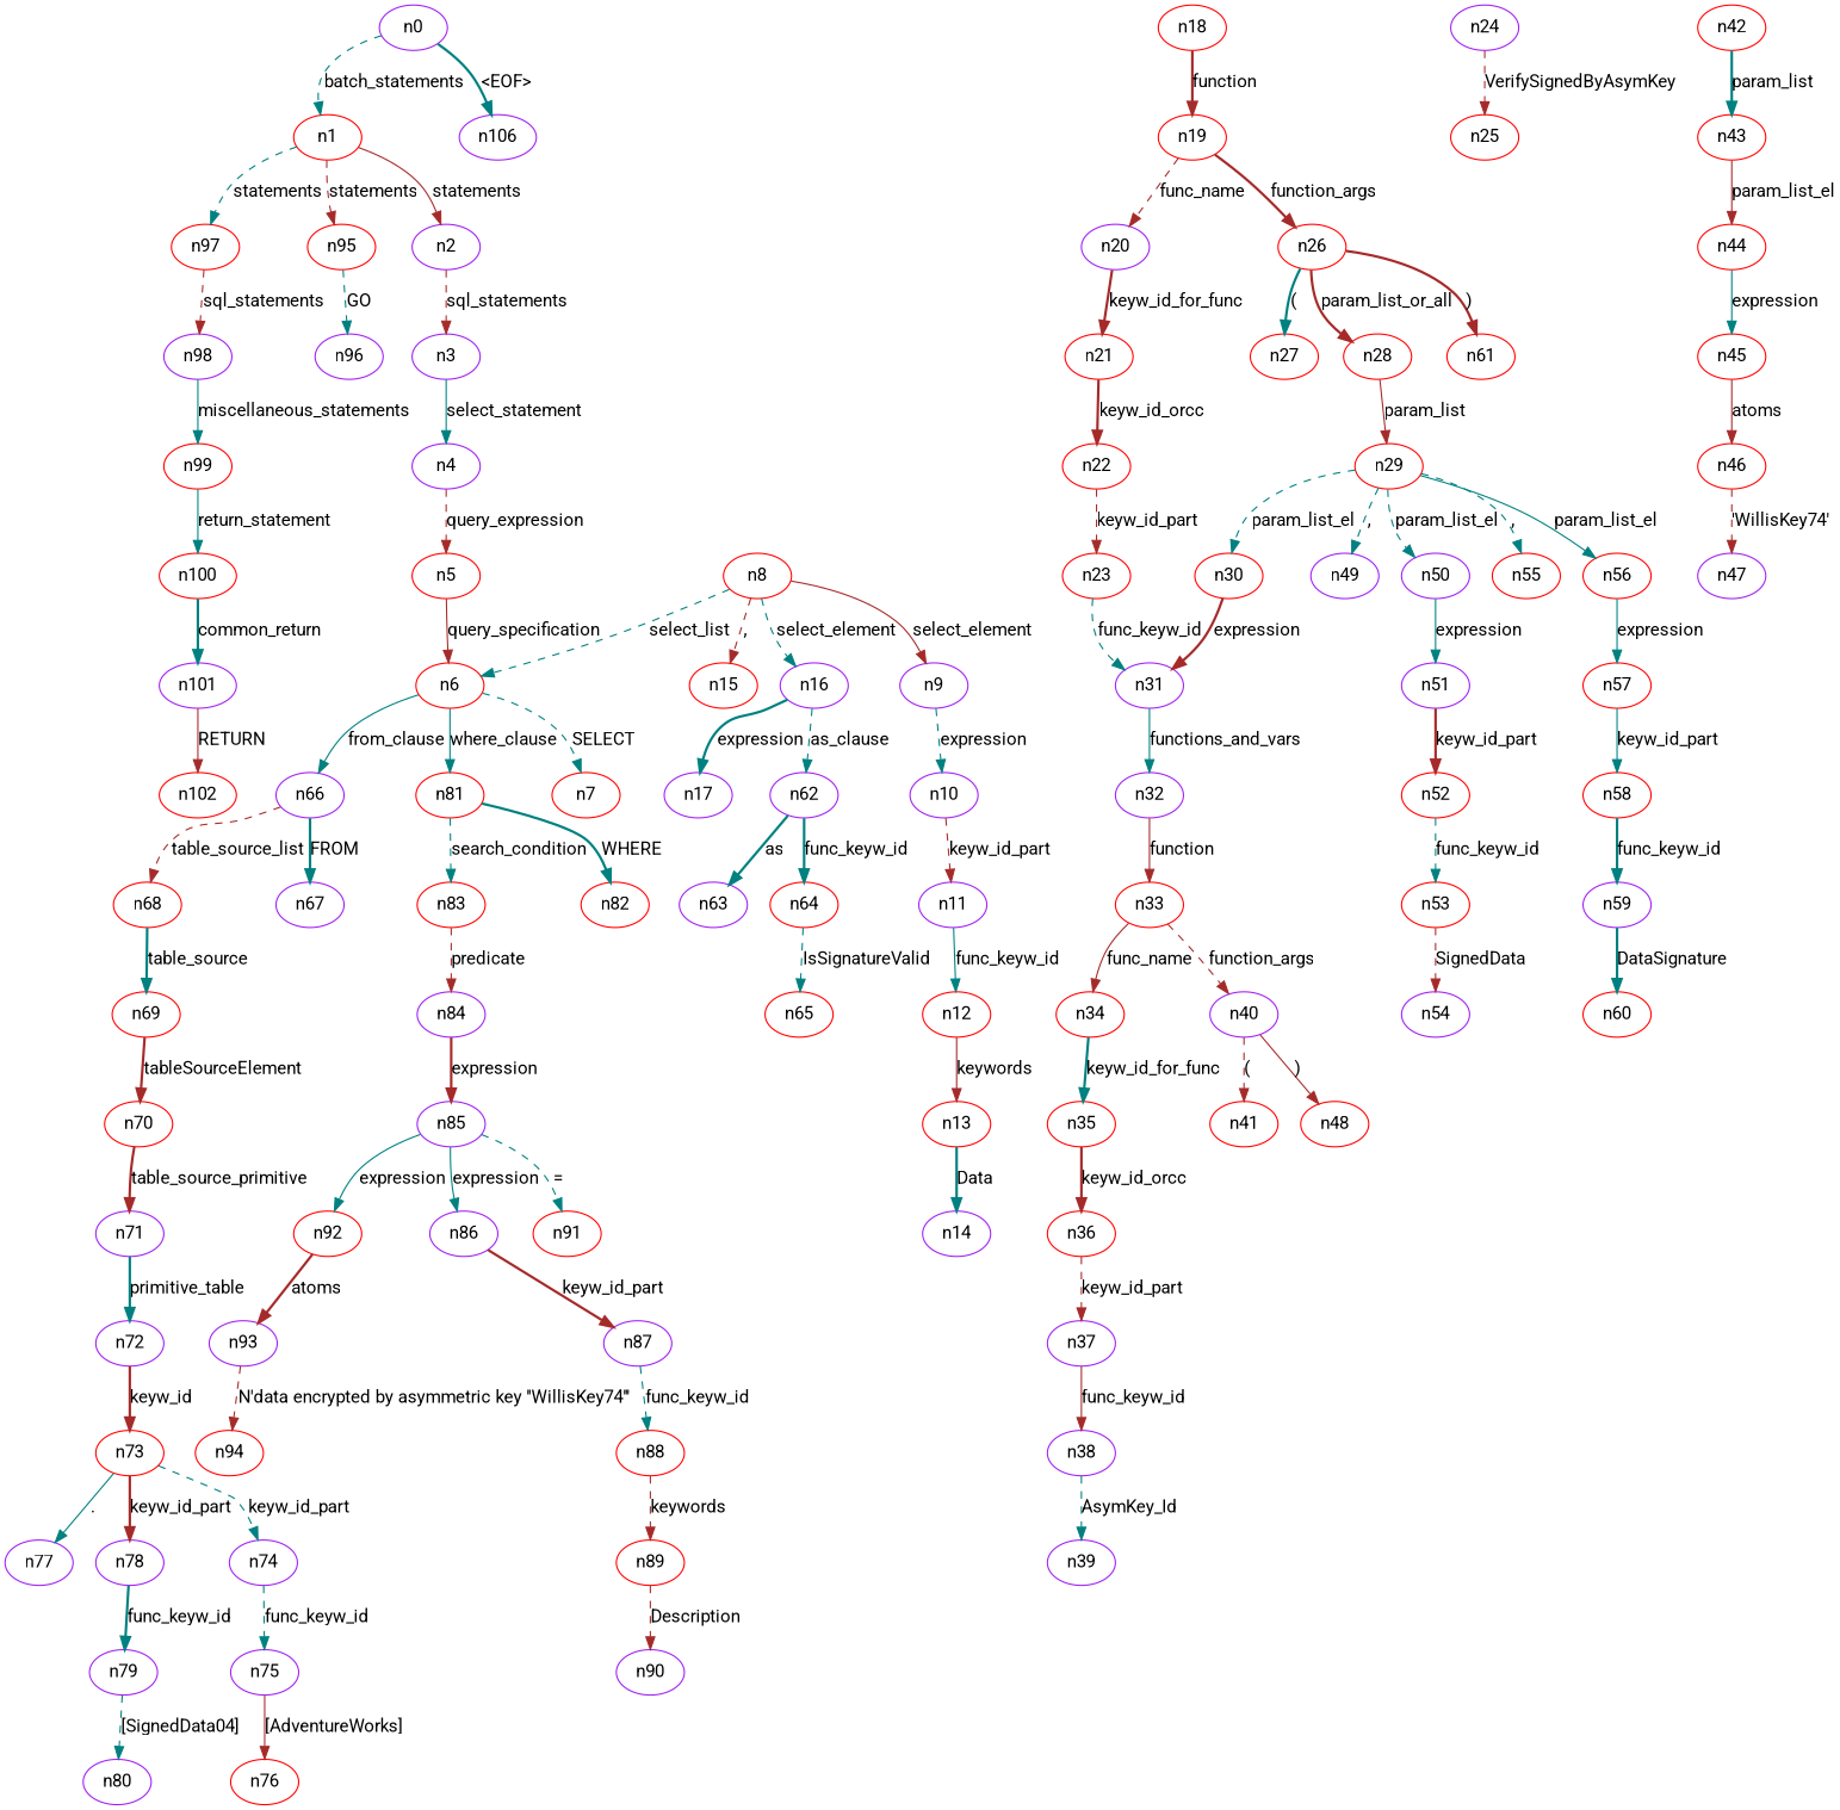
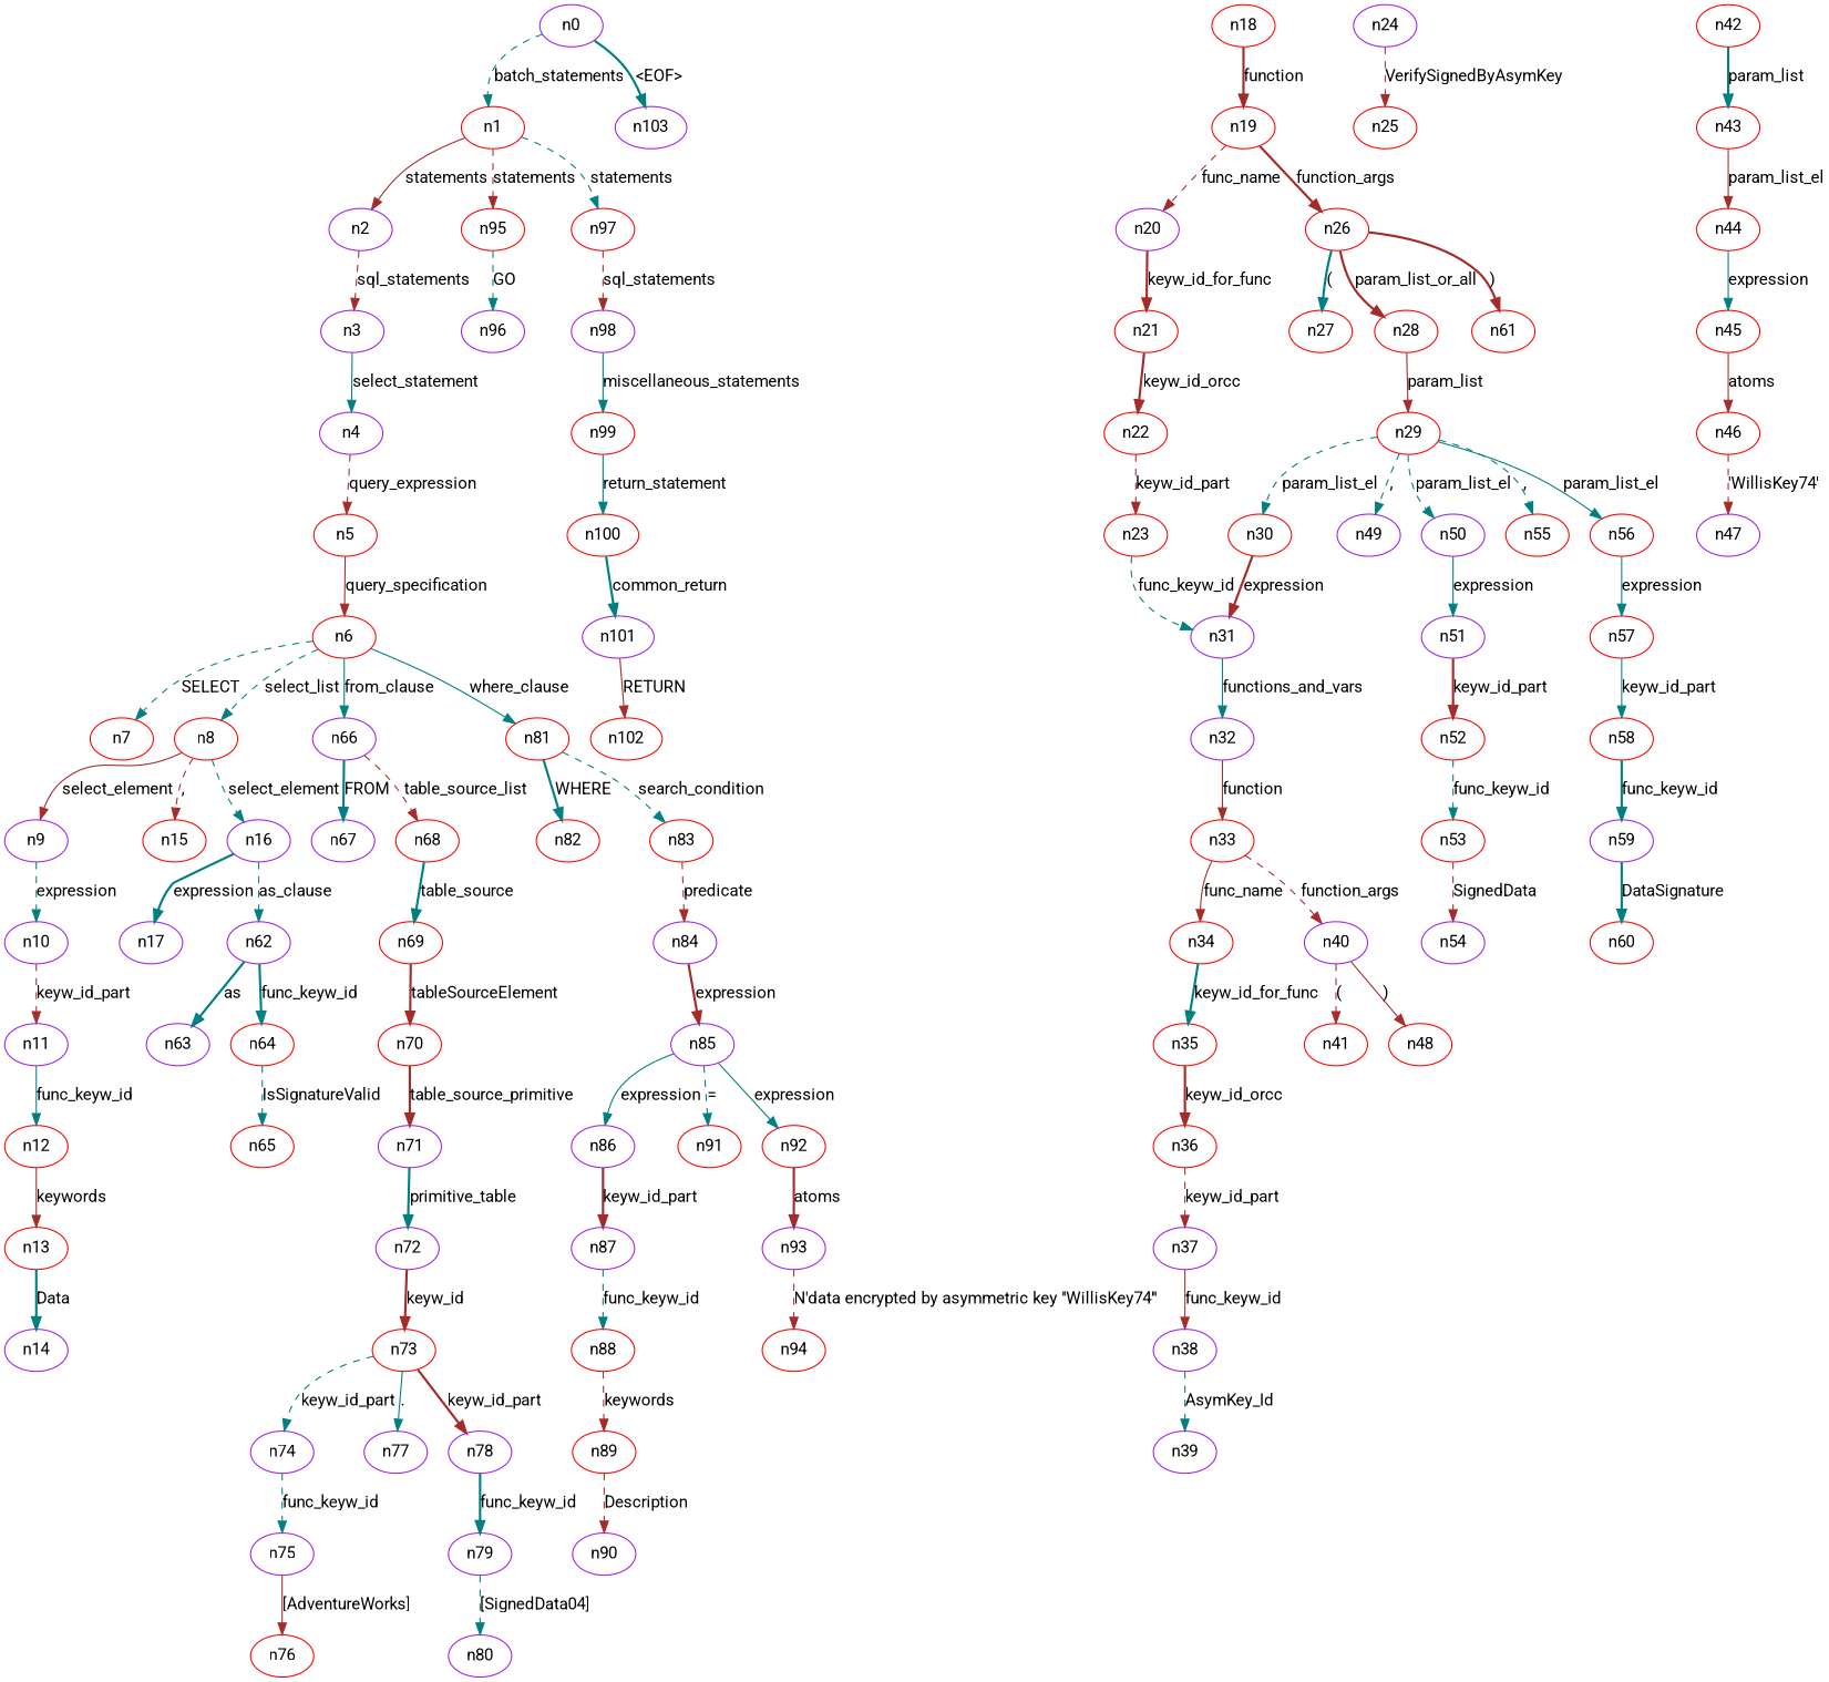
  digraph {
    fontname=Roboto
    node [color=red fontname=Roboto]
    edge [color=teal fontname=Roboto style=dashed]
    n0 [color=purple]
    n1
-   n103 [color=purple label=n106]
+   n103 [color=purple]
    n2 [color=purple]
    n95
    n97
    n3 [color=purple]
    n96 [color=purple]
    n98 [color=purple]
    n4 [color=purple]
    n5
    n6
    n7
    n8
    n66 [color=purple]
    n81
    n9 [color=purple]
    n15
    n16 [color=purple]
    n67 [color=purple]
    n68
    n82
    n83
    n10 [color=purple]
    n17 [color=purple]
    n62 [color=purple]
    n11 [color=purple]
    n12
    n13
    n14 [color=purple]
    n63 [color=purple]
    n64
    n18
    n19
    n20 [color=purple]
    n26
    n21
    n27
    n28
    n61
    n22
    n23
    n31 [color=purple]
    n24 [color=purple]
    n25
    n29
    n30
    n49 [color=purple]
    n50 [color=purple]
    n55
    n56
    n51 [color=purple]
    n57
    n32 [color=purple]
    n33
    n34
    n40 [color=purple]
    n35
    n41
    n48
    n36
    n37 [color=purple]
    n38 [color=purple]
    n39 [color=purple]
    n42
    n43
    n44
    n45
    n46
    n47 [color=purple]
    n52
    n53
    n54 [color=purple]
    n58
    n59 [color=purple]
    n60
    n65
    n69
    n70
    n71 [color=purple]
    n72 [color=purple]
    n73
    n74 [color=purple]
    n77 [color=purple]
    n78 [color=purple]
    n75 [color=purple]
    n79 [color=purple]
    n76
    n80 [color=purple]
    n84 [color=purple]
    n85 [color=purple]
    n86 [color=purple]
    n91
    n92
    n87 [color=purple]
    n93 [color=purple]
    n88
    n89
    n90 [color=purple]
    n94
    n99
    n100
    n101 [color=purple]
    n102
    n0 -> n1 [label=batch_statements]
    n0 -> n103 [label="<EOF>" style=bold]
    n1 -> n2 [color=brown label=statements style=solid]
    n1 -> n95 [color=brown label=statements]
    n1 -> n97 [label=statements]
    n2 -> n3 [color=brown label=sql_statements]
    n95 -> n96 [label=GO]
    n97 -> n98 [color=brown label=sql_statements]
    n3 -> n4 [label=select_statement style=solid]
    n98 -> n99 [label=miscellaneous_statements style=solid]
    n4 -> n5 [color=brown label=query_expression]
    n5 -> n6 [color=brown label=query_specification style=solid]
    n6 -> n7 [label=SELECT]
-   n8 -> n6 [label=select_list]
+   n6 -> n8 [label=select_list]
    n6 -> n66 [label=from_clause style=solid]
    n6 -> n81 [label=where_clause style=solid]
    n8 -> n9 [color=brown label=select_element style=solid]
    n8 -> n15 [color=brown label=","]
    n8 -> n16 [label=select_element]
    n66 -> n67 [label=FROM style=bold]
    n66 -> n68 [color=brown label=table_source_list]
    n81 -> n82 [label=WHERE style=bold]
    n81 -> n83 [label=search_condition]
    n9 -> n10 [label=expression]
    n16 -> n17 [label=expression style=bold]
    n16 -> n62 [label=as_clause]
    n68 -> n69 [label=table_source style=bold]
    n83 -> n84 [color=brown label=predicate]
    n10 -> n11 [color=brown label=keyw_id_part]
    n62 -> n63 [label=as style=bold]
    n62 -> n64 [label=func_keyw_id style=bold]
    n11 -> n12 [label=func_keyw_id style=solid]
    n12 -> n13 [color=brown label=keywords style=solid]
    n13 -> n14 [label=Data style=bold]
    n64 -> n65 [label=IsSignatureValid]
    n18 -> n19 [color=brown label=function style=bold]
    n19 -> n20 [color=brown label=func_name]
    n19 -> n26 [color=brown label=function_args style=bold]
    n20 -> n21 [color=brown label=keyw_id_for_func style=bold]
    n26 -> n27 [label="(" style=bold]
    n26 -> n28 [color=brown label=param_list_or_all style=bold]
    n26 -> n61 [color=brown label=")" style=bold]
    n21 -> n22 [color=brown label=keyw_id_orcc style=bold]
    n28 -> n29 [color=brown label=param_list style=solid]
    n22 -> n23 [color=brown label=keyw_id_part]
    n23 -> n31 [label=func_keyw_id]
    n31 -> n32 [label=functions_and_vars style=solid]
    n24 -> n25 [color=brown label=VerifySignedByAsymKey]
    n29 -> n30 [label=param_list_el]
    n29 -> n49 [label=","]
    n29 -> n50 [label=param_list_el]
    n29 -> n55 [label=","]
    n29 -> n56 [label=param_list_el style=solid]
    n30 -> n31 [color=brown label=expression style=bold]
    n50 -> n51 [label=expression style=solid]
    n56 -> n57 [label=expression style=solid]
    n51 -> n52 [color=brown label=keyw_id_part style=bold]
    n57 -> n58 [label=keyw_id_part style=solid]
    n32 -> n33 [color=brown label=function style=solid]
    n33 -> n34 [color=brown label=func_name style=solid]
    n33 -> n40 [color=brown label=function_args]
    n34 -> n35 [label=keyw_id_for_func style=bold]
    n40 -> n41 [color=brown label="("]
    n40 -> n48 [color=brown label=")" style=solid]
    n35 -> n36 [color=brown label=keyw_id_orcc style=bold]
    n36 -> n37 [color=brown label=keyw_id_part]
    n37 -> n38 [color=brown label=func_keyw_id style=solid]
    n38 -> n39 [label=AsymKey_Id]
    n42 -> n43 [label=param_list style=bold]
    n43 -> n44 [color=brown label=param_list_el style=solid]
    n44 -> n45 [label=expression style=solid]
    n45 -> n46 [color=brown label=atoms style=solid]
    n46 -> n47 [color=brown label="'WillisKey74'"]
    n52 -> n53 [label=func_keyw_id]
    n53 -> n54 [color=brown label=SignedData]
    n58 -> n59 [label=func_keyw_id style=bold]
    n59 -> n60 [label=DataSignature style=bold]
    n69 -> n70 [color=brown label=tableSourceElement style=bold]
    n70 -> n71 [color=brown label=table_source_primitive style=bold]
    n71 -> n72 [label=primitive_table style=bold]
    n72 -> n73 [color=brown label=keyw_id style=bold]
    n73 -> n74 [label=keyw_id_part]
    n73 -> n77 [label="." style=solid]
    n73 -> n78 [color=brown label=keyw_id_part style=bold]
    n74 -> n75 [label=func_keyw_id]
    n78 -> n79 [label=func_keyw_id style=bold]
    n75 -> n76 [color=brown label="[AdventureWorks]" style=solid]
    n79 -> n80 [label="[SignedData04]"]
    n84 -> n85 [color=brown label=expression style=bold]
    n85 -> n86 [label=expression style=solid]
    n85 -> n91 [label="="]
    n85 -> n92 [label=expression style=solid]
    n86 -> n87 [color=brown label=keyw_id_part style=bold]
    n92 -> n93 [color=brown label=atoms style=bold]
    n87 -> n88 [label=func_keyw_id]
    n93 -> n94 [color=brown label="N'data encrypted by asymmetric key ''WillisKey74'''"]
    n88 -> n89 [color=brown label=keywords]
    n89 -> n90 [color=brown label=Description]
    n99 -> n100 [label=return_statement style=solid]
    n100 -> n101 [label=common_return style=bold]
    n101 -> n102 [color=brown label=RETURN style=solid]
  }
